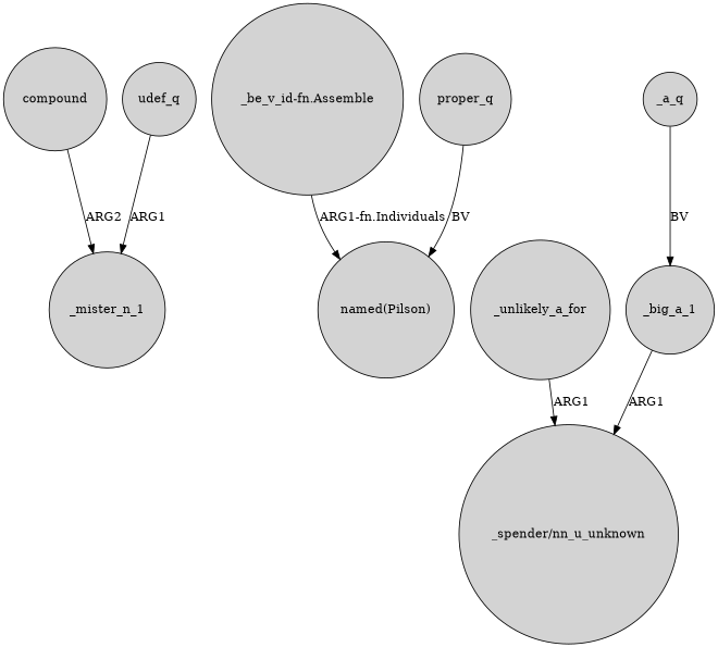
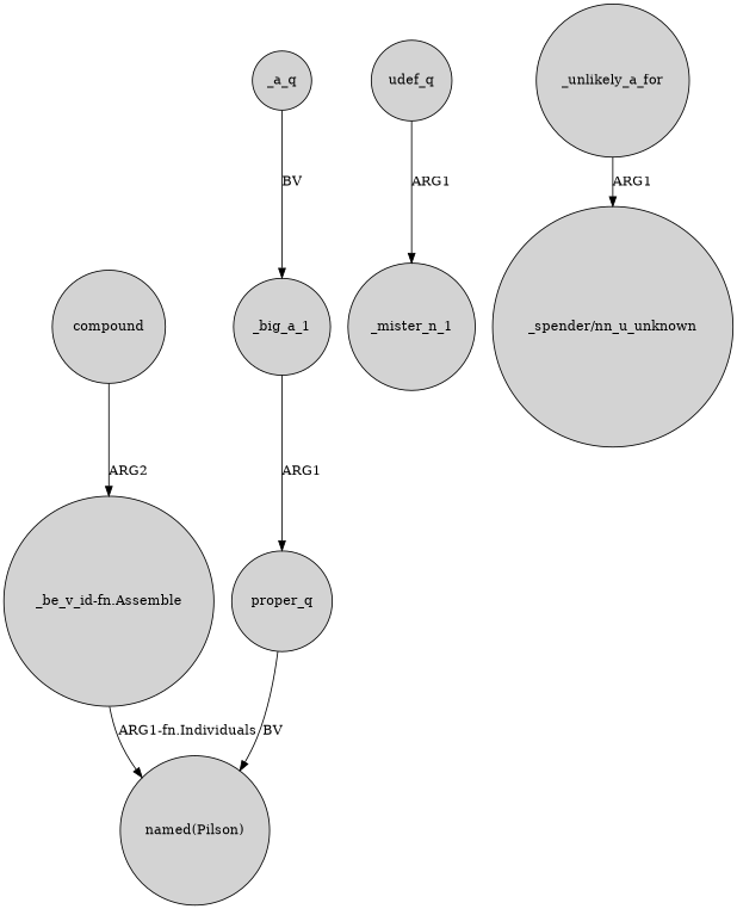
  digraph {
    node [shape=circle style=filled]
    compound
    _mister_n_1
    "_be_v_id-fn.Assemble"
    "named(Pilson)"
    _unlikely_a_for
    "_spender/nn_u_unknown"
    _a_q
    _big_a_1
    udef_q
    proper_q
-   compound -> _mister_n_1 [label=ARG2]
+   compound -> "_be_v_id-fn.Assemble" [label=ARG2]
    "_be_v_id-fn.Assemble" -> "named(Pilson)" [label="ARG1-fn.Individuals"]
    _unlikely_a_for -> "_spender/nn_u_unknown" [label=ARG1]
    _a_q -> _big_a_1 [label=BV]
-   _big_a_1 -> "_spender/nn_u_unknown" [label=ARG1]
+   _big_a_1 -> proper_q [label=ARG1]
    udef_q -> _mister_n_1 [label=ARG1]
    proper_q -> "named(Pilson)" [label=BV]
  }
